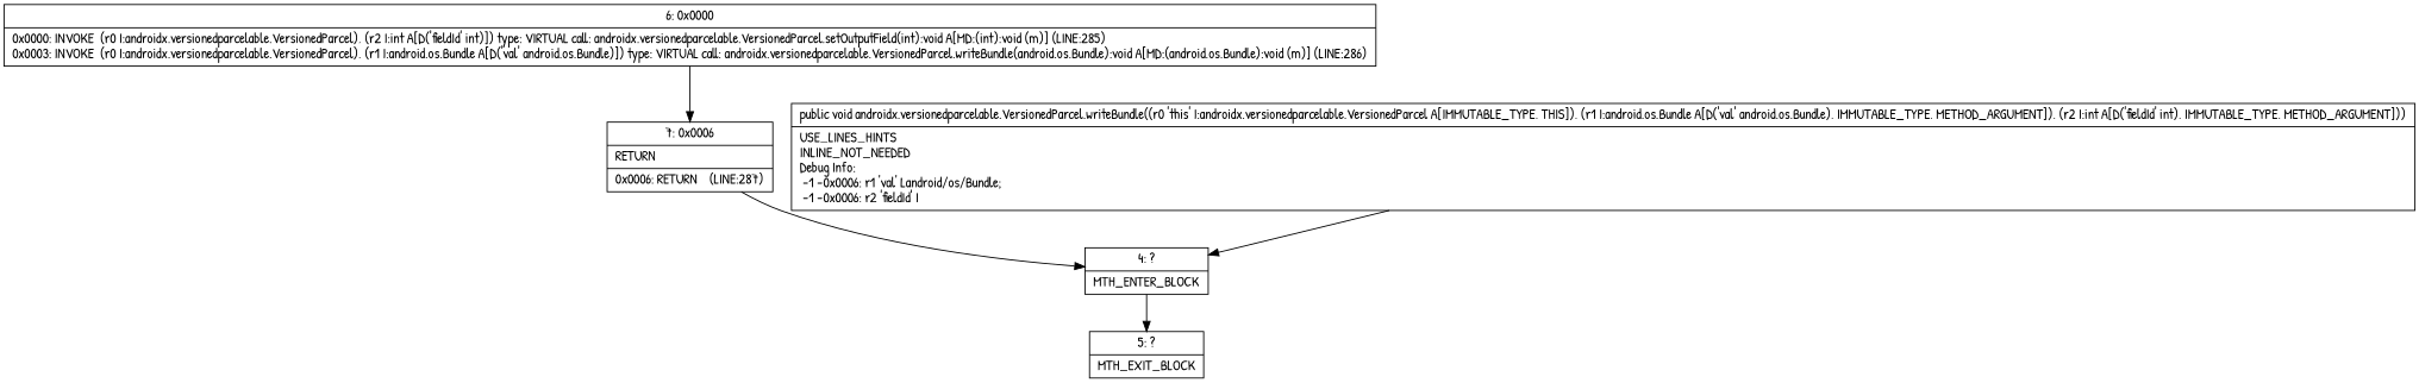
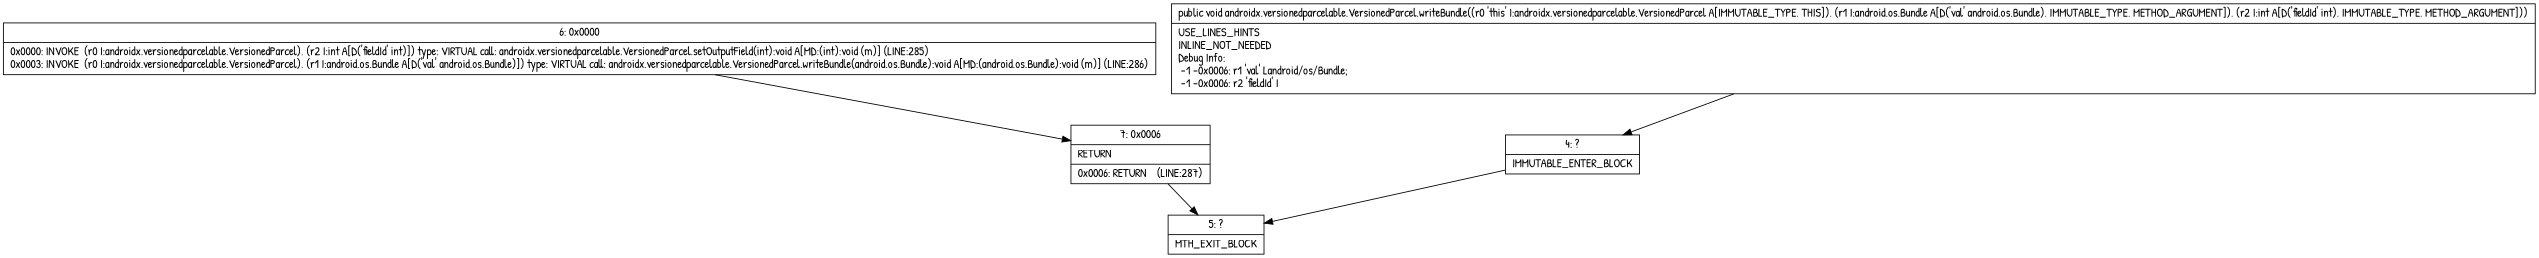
  digraph {
    fontname="Patrick Hand"
    node [fontname="Patrick Hand" shape=record]
    edge [fontname="Patrick Hand"]
-   n1 [label="{4\:\ ?|MTH_ENTER_BLOCK\l}"]
+   n1 [label="{4\:\ ?|IMMUTABLE_ENTER_BLOCK\l}"]
    n2 [label="{5\:\ ?|MTH_EXIT_BLOCK\l}"]
    n3 [label="{6\:\ 0x0000|0x0000: INVOKE  (r0 I:androidx.versionedparcelable.VersionedParcel), (r2 I:int A[D('fieldId' int)]) type: VIRTUAL call: androidx.versionedparcelable.VersionedParcel.setOutputField(int):void A[MD:(int):void (m)] (LINE:285)\l0x0003: INVOKE  (r0 I:androidx.versionedparcelable.VersionedParcel), (r1 I:android.os.Bundle A[D('val' android.os.Bundle)]) type: VIRTUAL call: androidx.versionedparcelable.VersionedParcel.writeBundle(android.os.Bundle):void A[MD:(android.os.Bundle):void (m)] (LINE:286)\l}"]
    n4 [label="{7\:\ 0x0006|RETURN\l|0x0006: RETURN    (LINE:287)\l}"]
    n5 [label="{public void androidx.versionedparcelable.VersionedParcel.writeBundle((r0 'this' I:androidx.versionedparcelable.VersionedParcel A[IMMUTABLE_TYPE, THIS]), (r1 I:android.os.Bundle A[D('val' android.os.Bundle), IMMUTABLE_TYPE, METHOD_ARGUMENT]), (r2 I:int A[D('fieldId' int), IMMUTABLE_TYPE, METHOD_ARGUMENT]))  | USE_LINES_HINTS\lINLINE_NOT_NEEDED\lDebug Info:\l  \-1 \-0x0006: r1 'val' Landroid\/os\/Bundle;\l  \-1 \-0x0006: r2 'fieldId' I\l}"]
    n1 -> n2
    n3 -> n4
-   n4 -> n1
+   n4 -> n2
    n5 -> n1
  }
